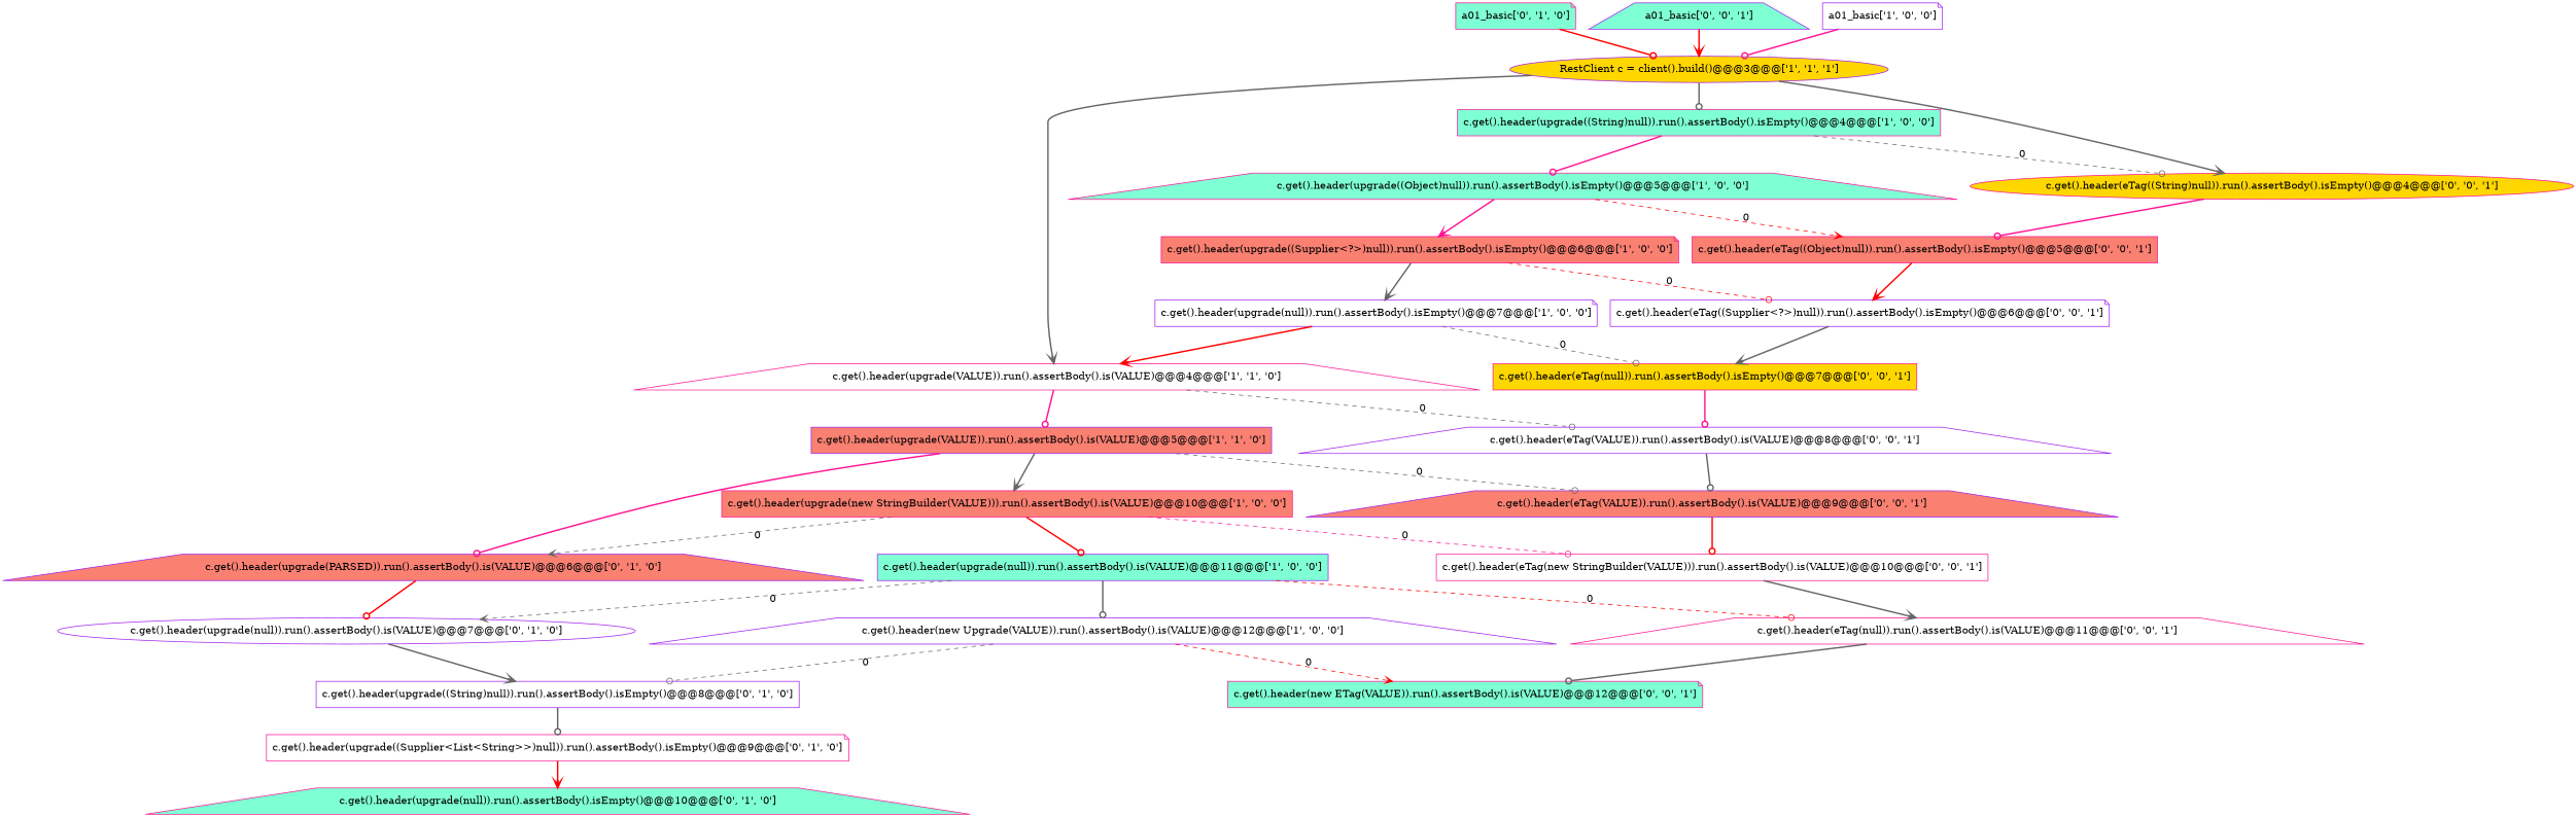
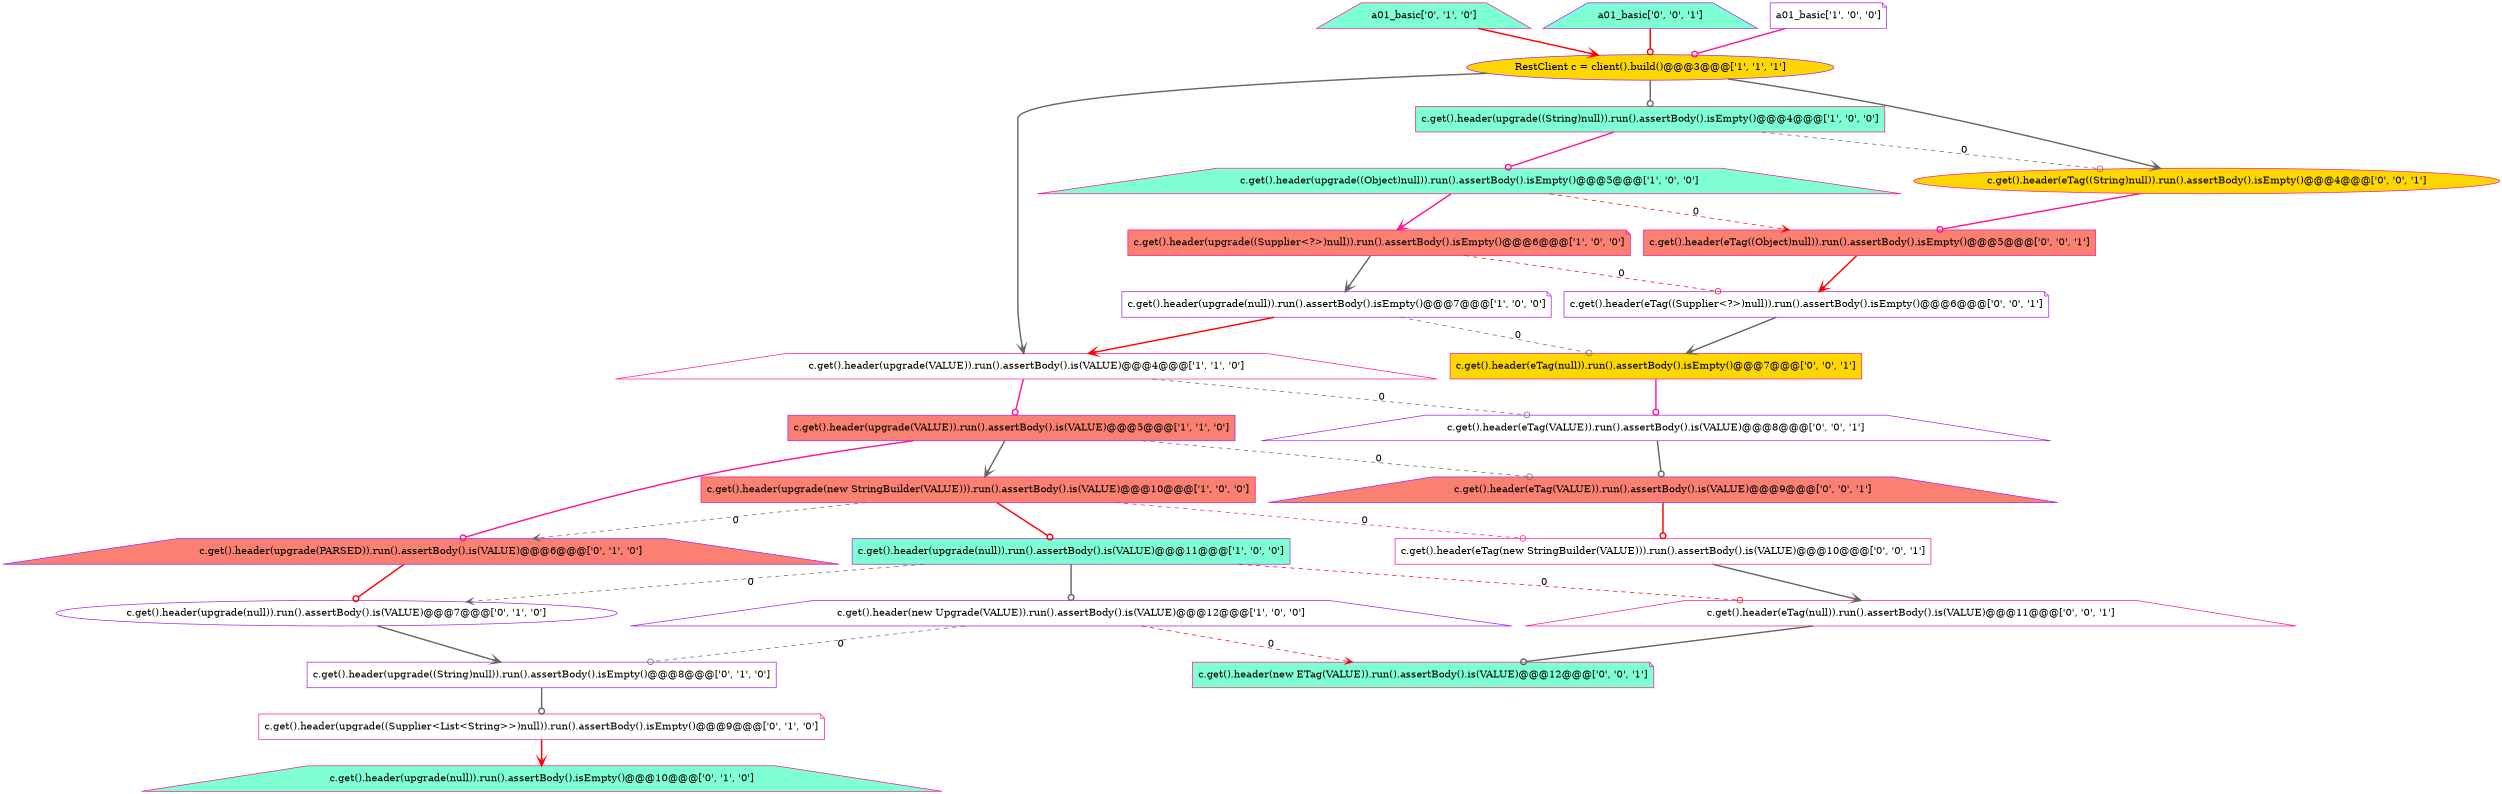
  digraph {
    node [color=deeppink fillcolor=white shape=trapezium style=filled]
    edge [arrowhead=odot color=gray40 style=bold]
    n1 [label="c.get().header(eTag(new StringBuilder(VALUE))).run().assertBody().is(VALUE)@@@10@@@['0', '0', '1']" shape=box]
    n2 [label="c.get().header(eTag(null)).run().assertBody().is(VALUE)@@@11@@@['0', '0', '1']"]
    n3 [fillcolor=aquamarine label="c.get().header(new ETag(VALUE)).run().assertBody().is(VALUE)@@@12@@@['0', '0', '1']" shape=note]
    n4 [color=purple label="c.get().header(eTag(VALUE)).run().assertBody().is(VALUE)@@@8@@@['0', '0', '1']"]
    n5 [color=purple fillcolor=salmon label="c.get().header(eTag(VALUE)).run().assertBody().is(VALUE)@@@9@@@['0', '0', '1']"]
-   n6 [fillcolor=aquamarine label="a01_basic['0', '1', '0']" shape=note]
+   n6 [fillcolor=aquamarine label="a01_basic['0', '1', '0']"]
    n7 [color=purple fillcolor=gold label="RestClient c = client().build()@@@3@@@['1', '1', '1']" shape=ellipse]
    n8 [label="c.get().header(upgrade(VALUE)).run().assertBody().is(VALUE)@@@4@@@['1', '1', '0']"]
    n9 [fillcolor=aquamarine label="c.get().header(upgrade((String)null)).run().assertBody().isEmpty()@@@4@@@['1', '0', '0']" shape=box]
    n10 [fillcolor=gold label="c.get().header(eTag((String)null)).run().assertBody().isEmpty()@@@4@@@['0', '0', '1']" shape=ellipse]
    n11 [color=purple fillcolor=aquamarine label="a01_basic['0', '0', '1']"]
    n12 [color=purple label="c.get().header(upgrade(null)).run().assertBody().isEmpty()@@@7@@@['1', '0', '0']" shape=note]
    n13 [fillcolor=gold label="c.get().header(eTag(null)).run().assertBody().isEmpty()@@@7@@@['0', '0', '1']" shape=box]
    n14 [color=purple fillcolor=salmon label="c.get().header(upgrade(VALUE)).run().assertBody().is(VALUE)@@@5@@@['1', '1', '0']" shape=box]
    n15 [fillcolor=aquamarine label="c.get().header(upgrade(null)).run().assertBody().isEmpty()@@@10@@@['0', '1', '0']"]
    n16 [fillcolor=aquamarine label="c.get().header(upgrade((Object)null)).run().assertBody().isEmpty()@@@5@@@['1', '0', '0']"]
    n17 [fillcolor=salmon label="c.get().header(eTag((Object)null)).run().assertBody().isEmpty()@@@5@@@['0', '0', '1']" shape=box]
    n18 [color=purple label="c.get().header(new Upgrade(VALUE)).run().assertBody().is(VALUE)@@@12@@@['1', '0', '0']"]
    n19 [color=purple label="c.get().header(upgrade((String)null)).run().assertBody().isEmpty()@@@8@@@['0', '1', '0']" shape=box]
    n20 [label="c.get().header(upgrade((Supplier<List<String>>)null)).run().assertBody().isEmpty()@@@9@@@['0', '1', '0']" shape=note]
    n21 [color=purple fillcolor=salmon label="c.get().header(upgrade(PARSED)).run().assertBody().is(VALUE)@@@6@@@['0', '1', '0']"]
    n22 [fillcolor=salmon label="c.get().header(upgrade(new StringBuilder(VALUE))).run().assertBody().is(VALUE)@@@10@@@['1', '0', '0']" shape=box]
    n23 [fillcolor=salmon label="c.get().header(upgrade((Supplier<?>)null)).run().assertBody().isEmpty()@@@6@@@['1', '0', '0']" shape=note]
    n24 [color=purple label="c.get().header(eTag((Supplier<?>)null)).run().assertBody().isEmpty()@@@6@@@['0', '0', '1']" shape=note]
    n25 [color=purple fillcolor=aquamarine label="c.get().header(upgrade(null)).run().assertBody().is(VALUE)@@@11@@@['1', '0', '0']" shape=box]
    n26 [color=purple label="c.get().header(upgrade(null)).run().assertBody().is(VALUE)@@@7@@@['0', '1', '0']" shape=ellipse]
    n27 [color=purple label="a01_basic['1', '0', '0']" shape=note]
    n1 -> n2 [arrowhead=vee]
    n2 -> n3
    n4 -> n5
    n5 -> n1 [color=red]
-   n6 -> n7 [color=red]
+   n6 -> n7 [arrowhead=vee color=red]
    n7 -> n8 [arrowhead=vee]
    n7 -> n9
    n7 -> n10 [arrowhead=vee]
    n8 -> n4 [label=0 style=dashed]
    n8 -> n14 [color=deeppink]
    n9 -> n10 [label=0 style=dashed]
    n9 -> n16 [color=deeppink]
    n10 -> n17 [color=deeppink]
-   n11 -> n7 [arrowhead=vee color=red]
+   n11 -> n7 [color=red]
    n12 -> n8 [arrowhead=vee color=red]
    n12 -> n13 [label=0 style=dashed]
    n13 -> n4 [color=deeppink]
    n14 -> n5 [label=0 style=dashed]
    n14 -> n21 [color=deeppink]
    n14 -> n22 [arrowhead=vee]
    n16 -> n17 [arrowhead=vee color=red label=0 style=dashed]
    n16 -> n23 [arrowhead=vee color=deeppink]
    n17 -> n24 [arrowhead=vee color=red]
    n18 -> n3 [arrowhead=vee color=red label=0 style=dashed]
    n18 -> n19 [label=0 style=dashed]
    n19 -> n20
    n20 -> n15 [arrowhead=vee color=red]
    n21 -> n26 [color=red]
    n22 -> n1 [color=deeppink label=0 style=dashed]
    n22 -> n21 [arrowhead=vee label=0 style=dashed]
    n22 -> n25 [color=red]
    n23 -> n12 [arrowhead=vee]
    n23 -> n24 [color=red label=0 style=dashed]
    n24 -> n13 [arrowhead=vee]
    n25 -> n2 [color=red label=0 style=dashed]
    n25 -> n18
    n25 -> n26 [arrowhead=vee label=0 style=dashed]
    n26 -> n19 [arrowhead=vee]
    n27 -> n7 [color=deeppink]
  }
